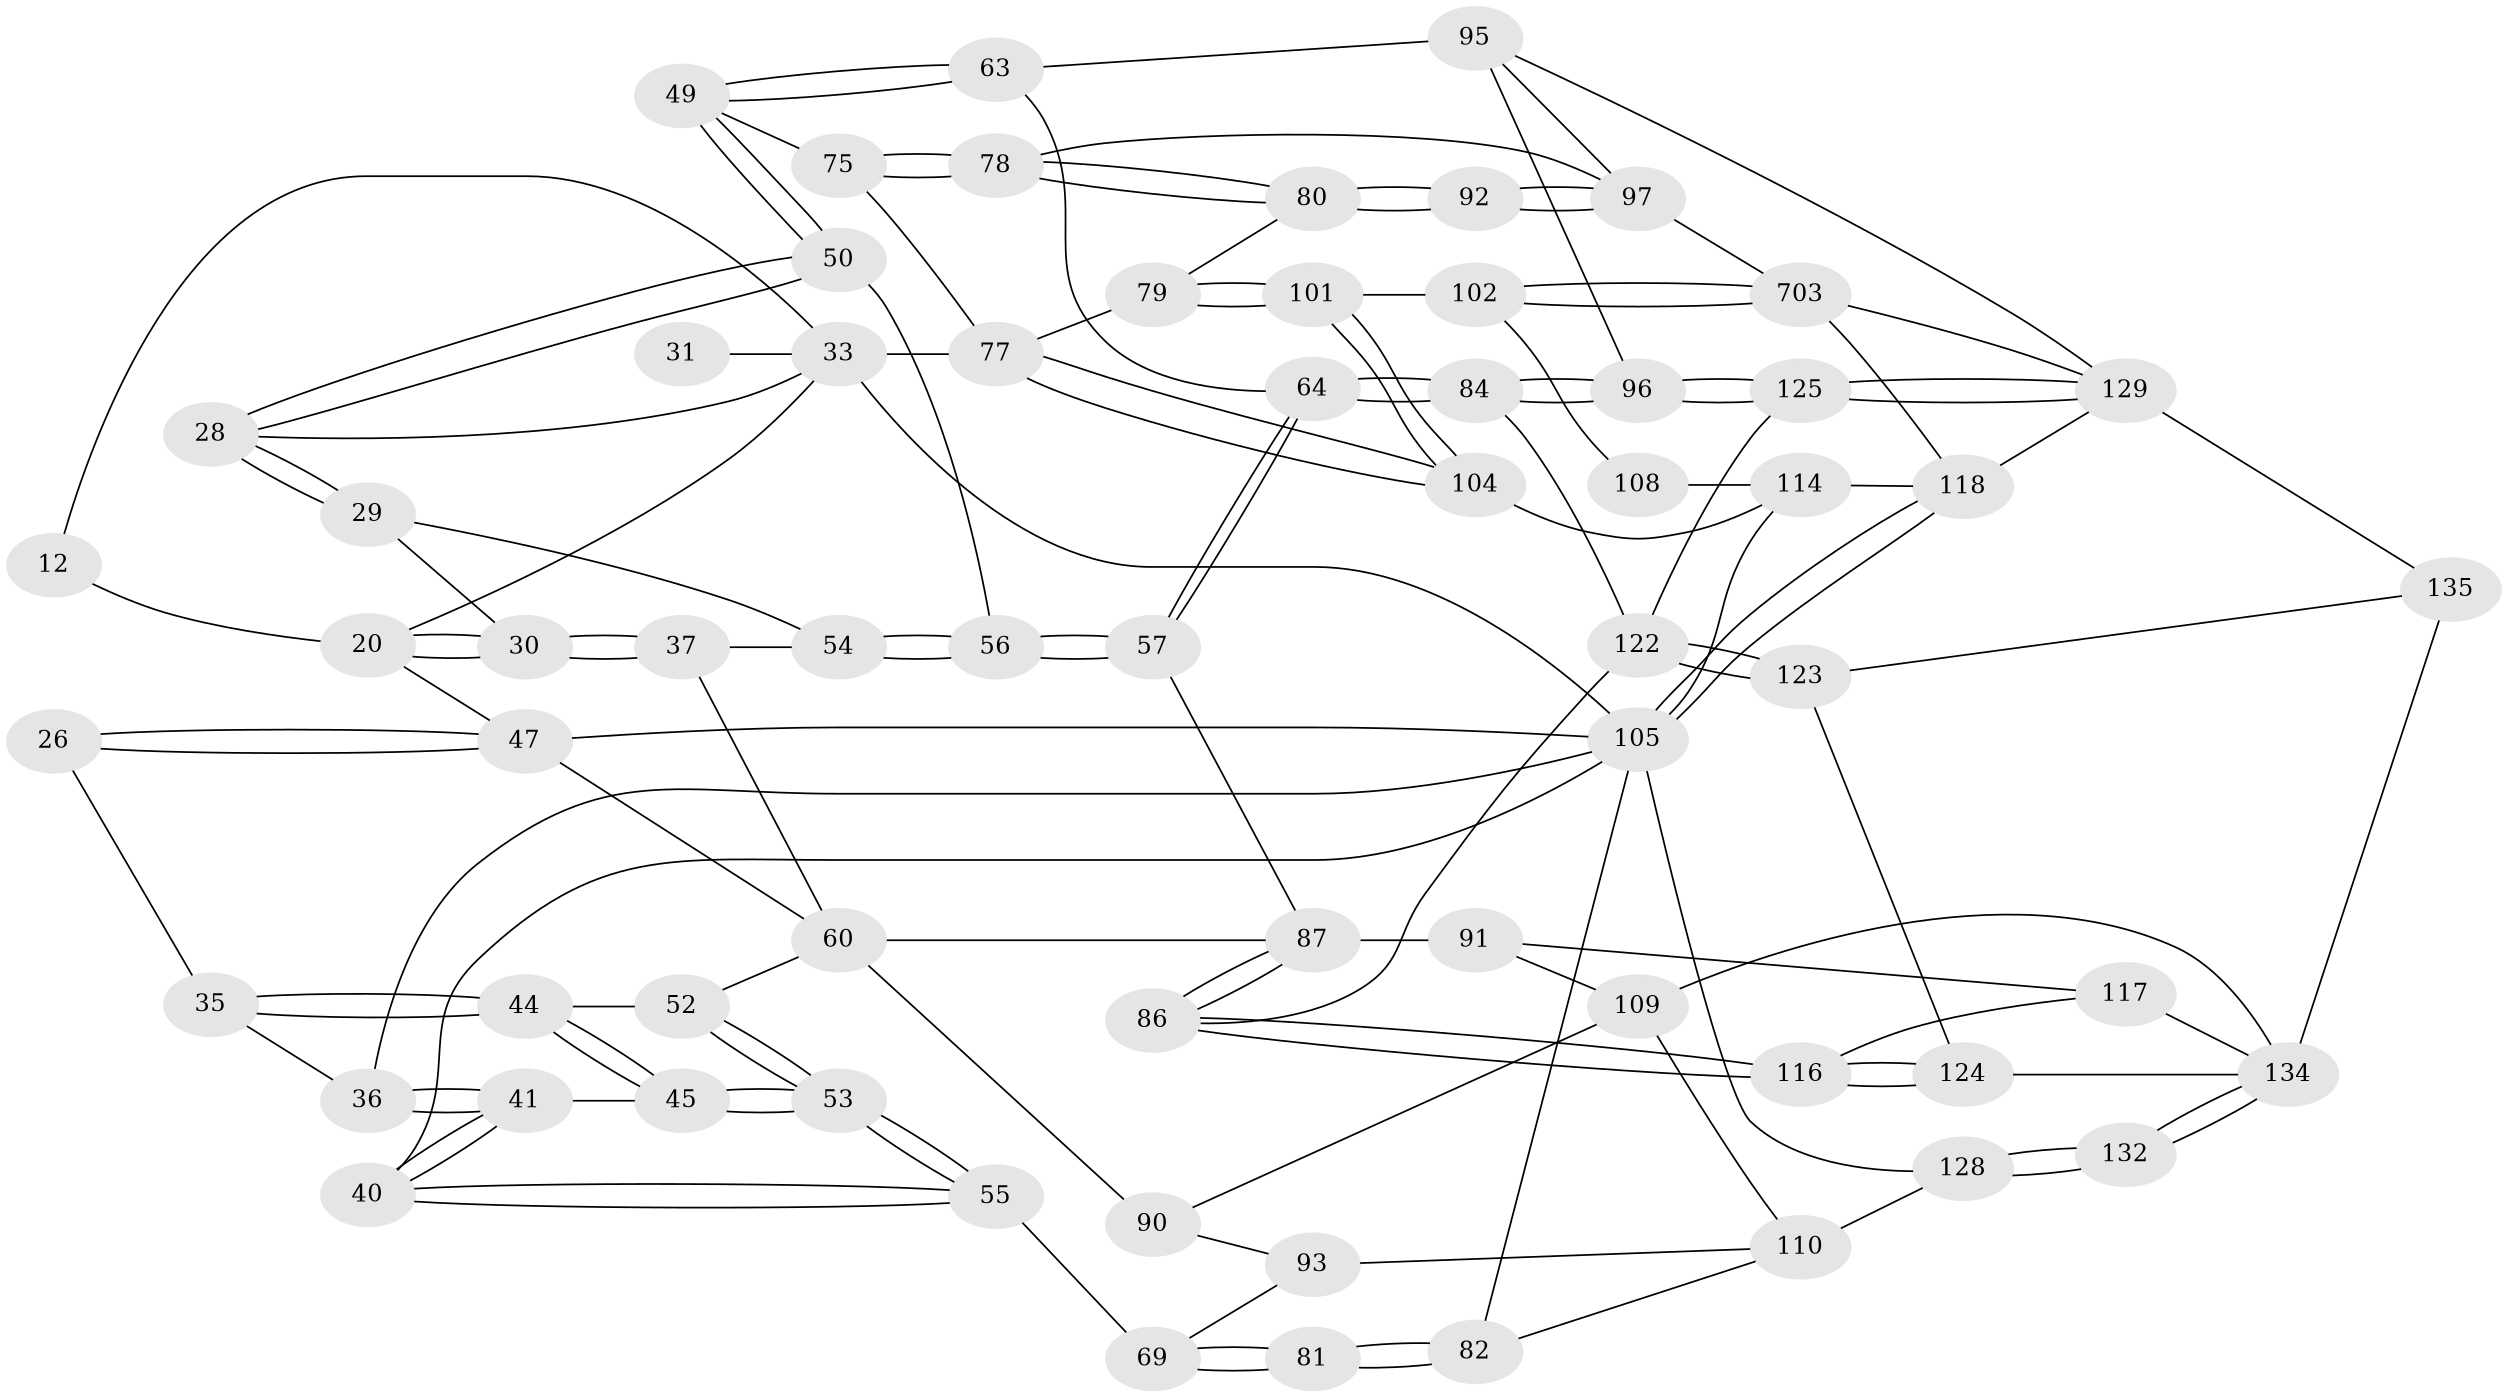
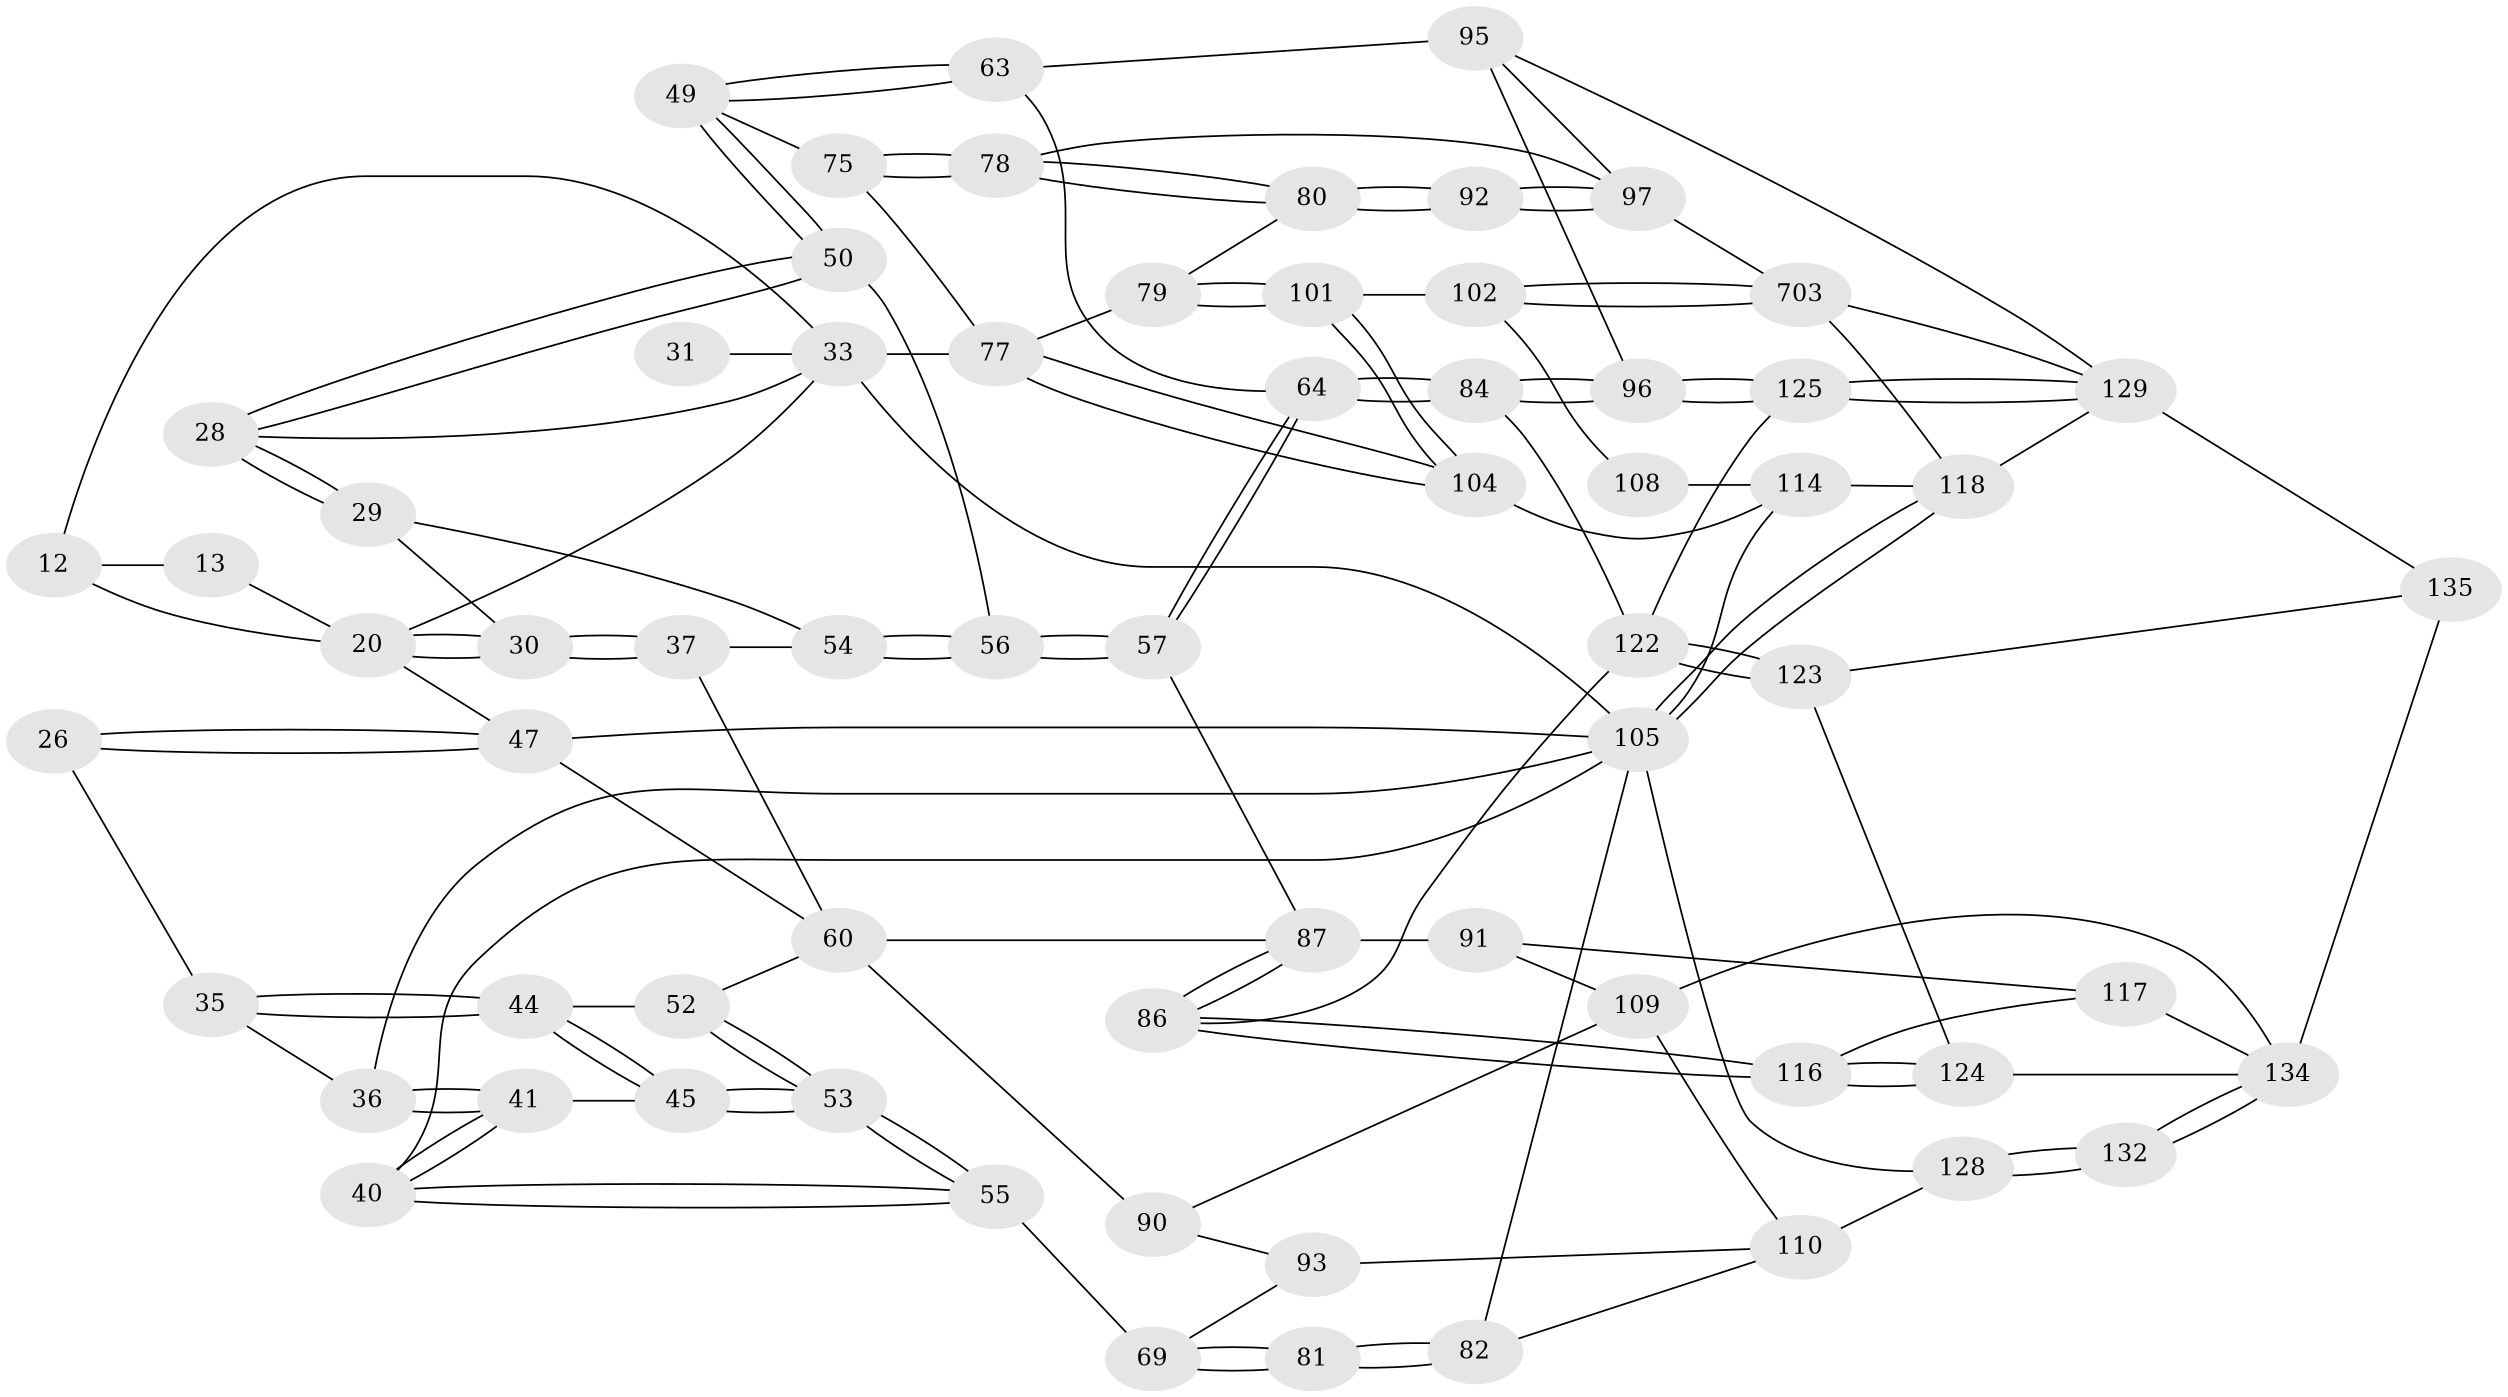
  graph {
    rankdir=LR
    node [color=gray90 style=filled]
    12 [super="+3+10"]
+   13
    20 [super="+19+11"]
    33 [super="+16+17+32"]
    n5 [label=47 super="+22+6+8+25"]
    30
    105 [super="+83+24"]
    77 [super="+76+43"]
    60 [super="+59+46+39"]
    37
    26
    35
    36 [super="+34"]
    44
    87 [super="+62"]
    90 [super="+67"]
    118 [super="+115"]
    114 [super="+106+107"]
    128 [super="+126"]
    28
    29
    50
    54
    56
    31
    79
    104
    41
    45
    52 [super="+51"]
    40
    55
    69 [super="+66+65"]
    53
    49
    63
    75 [super="+70"]
    64
    95 [super="+74"]
    78 [super="+71"]
    57
    81
    93 [super="+68"]
    84
    91 [super="+88"]
    109 [super="+89"]
    97 [super="+73+72"]
    96
    129 [super="+119"]
    122 [super="+85"]
    82
    110 [super="+94"]
    80
    101
    92
    n56 [label=703 super="+98"]
    102
    125
    123
    86
    116
    117 [super="+111"]
    124
    134 [super="+131+121+113"]
    135 [super="+133"]
    108
    132 [super="+130+127"]
+   12 -- 13 [weight=2]
    12 -- 20 [weight=2]
    12 -- 33 [weight=2]
+   13 -- 20
    20 -- 33
    20 -- n5 [weight=2]
    20 -- 30
    20 -- 30
    33 -- 105 [weight=2]
    33 -- 77 [weight=2]
    n5 -- 105 [weight=2]
    n5 -- 60
    30 -- 37
    30 -- 37
    105 -- 118
    105 -- 118
    105 -- 114
    105 -- 128
    77 -- 79
    77 -- 104
    77 -- 104
    60 -- 87 [weight=2]
    60 -- 90
    37 -- 60
    37 -- 54
    26 -- n5 [weight=2]
    26 -- n5
    26 -- 35
    35 -- 36
    35 -- 44
    35 -- 44
    36 -- 105
    36 -- 41
    36 -- 41
    44 -- 45
    44 -- 45
    44 -- 52
    87 -- 91 [weight=2]
    90 -- 93 [weight=2]
    90 -- 109
    118 -- 129
    114 -- 118
    128 -- 132 [weight=2]
    128 -- 132
    28 -- 33
    28 -- 29
    28 -- 29
    28 -- 50
    28 -- 50
    29 -- 30
    29 -- 54
    50 -- 56
    54 -- 56
    54 -- 56
    56 -- 57
    56 -- 57
    31 -- 33 [weight=3]
    79 -- 80
    79 -- 101
    79 -- 101
    104 -- 114
    41 -- 45
    45 -- 53
    45 -- 53
    52 -- 60 [weight=2]
    52 -- 53
    52 -- 53
    40 -- 105
    40 -- 41
    40 -- 41
    40 -- 55
    40 -- 55
    55 -- 69
    69 -- 81 [weight=2]
    69 -- 81
    69 -- 93
    53 -- 55
    53 -- 55
    49 -- 50
    49 -- 50
    49 -- 63
    49 -- 63
    49 -- 75
    63 -- 64
    63 -- 95
    75 -- 77 [weight=2]
    75 -- 78 [weight=2]
    75 -- 78
    64 -- 84
    64 -- 84
    95 -- 97
    95 -- 96
    95 -- 129
    78 -- 97
    78 -- 80
    78 -- 80
    57 -- 87
    57 -- 64
    57 -- 64
    81 -- 82
    81 -- 82
    93 -- 110
    84 -- 96
    84 -- 96
    84 -- 122
    91 -- 109
    91 -- 117
    109 -- 110
    109 -- 134
    97 -- n56
    96 -- 125
    96 -- 125
    129 -- 135 [weight=2]
    122 -- 125
    122 -- 123
    122 -- 123
    82 -- 105
    82 -- 110
    110 -- 128
    80 -- 92
    80 -- 92
    101 -- 104
    101 -- 104
    101 -- 102
    92 -- 97 [weight=2]
    92 -- 97
    n56 -- 118
    n56 -- 129
    102 -- n56
    102 -- n56
    102 -- 108
    125 -- 129
    125 -- 129
    123 -- 124
    123 -- 135
    86 -- 87
    86 -- 87
    86 -- 122
    86 -- 116
    86 -- 116
    116 -- 117
    116 -- 124
    116 -- 124
    117 -- 134 [weight=2]
    124 -- 134
    134 -- 135
    108 -- 114 [weight=2]
    132 -- 134 [weight=3]
    132 -- 134
  }
